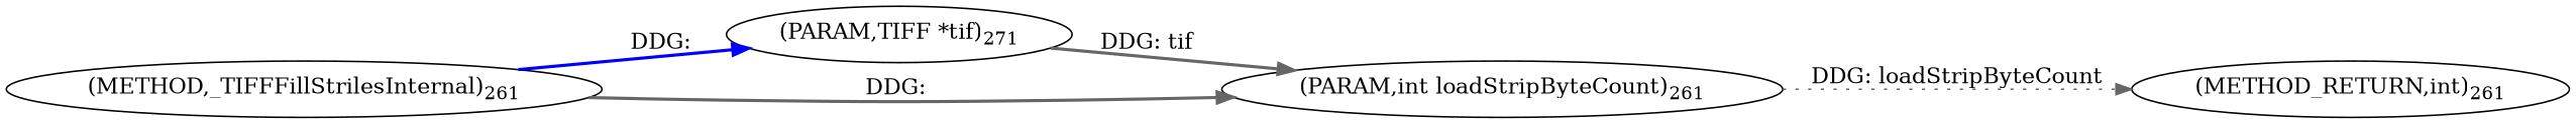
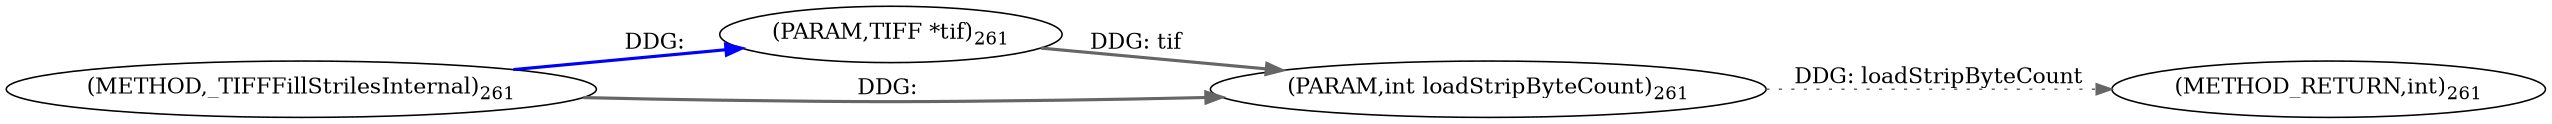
  digraph {
    fontname="DejaVu Serif"
    rankdir=LR
    node [fontname="DejaVu Serif"]
    edge [color=gray40 fontname="DejaVu Serif" style=bold]
    n1 [label=<(METHOD,_TIFFFillStrilesInternal)<SUB>261</SUB>>]
-   n2 [label=<(PARAM,TIFF *tif)<SUB>271</SUB>>]
+   n2 [label=<(PARAM,TIFF *tif)<SUB>261</SUB>>]
    n3 [label=<(PARAM,int loadStripByteCount)<SUB>261</SUB>>]
    n4 [label=<(METHOD_RETURN,int)<SUB>261</SUB>>]
    n1 -> n2 [color=blue label="DDG: "]
    n1 -> n3 [label="DDG: "]
    n2 -> n3 [label="DDG: tif"]
    n3 -> n4 [label="DDG: loadStripByteCount" style=dotted]
  }
